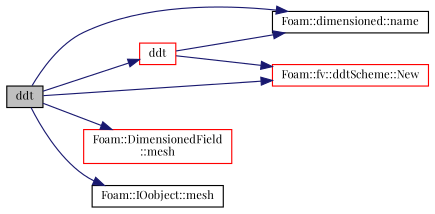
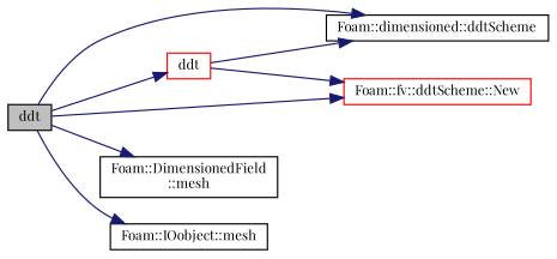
  digraph {
    fontname="Playfair Display"
    rankdir=LR
    node [color=black fontname="Playfair Display" fontsize=10 shape=record]
    edge [color=midnightblue fontname="Playfair Display" fontsize=10 labelfontname=Helvetica labelfontsize=10 style=solid]
    n1 [fillcolor=grey75 fontcolor=black height=0.2 label=ddt style=filled width=0.4]
    n2 [color=red height=0.2 label=ddt width=0.4]
-   n3 [height=0.2 label="Foam::dimensioned::name" width=0.4]
+   n3 [height=0.2 label="Foam::dimensioned::ddtScheme" width=0.4]
    n4 [color=red height=0.2 label="Foam::fv::ddtScheme::New" width=0.4]
-   n5 [color=red height=0.2 label="Foam::DimensionedField\l::mesh" width=0.4]
+   n5 [height=0.2 label="Foam::DimensionedField\l::mesh" width=0.4]
    n6 [height=0.2 label="Foam::IOobject::mesh" width=0.4]
    n1 -> n2
    n1 -> n3
    n1 -> n4
    n1 -> n5
    n1 -> n6
    n2 -> n3
    n2 -> n4
  }
